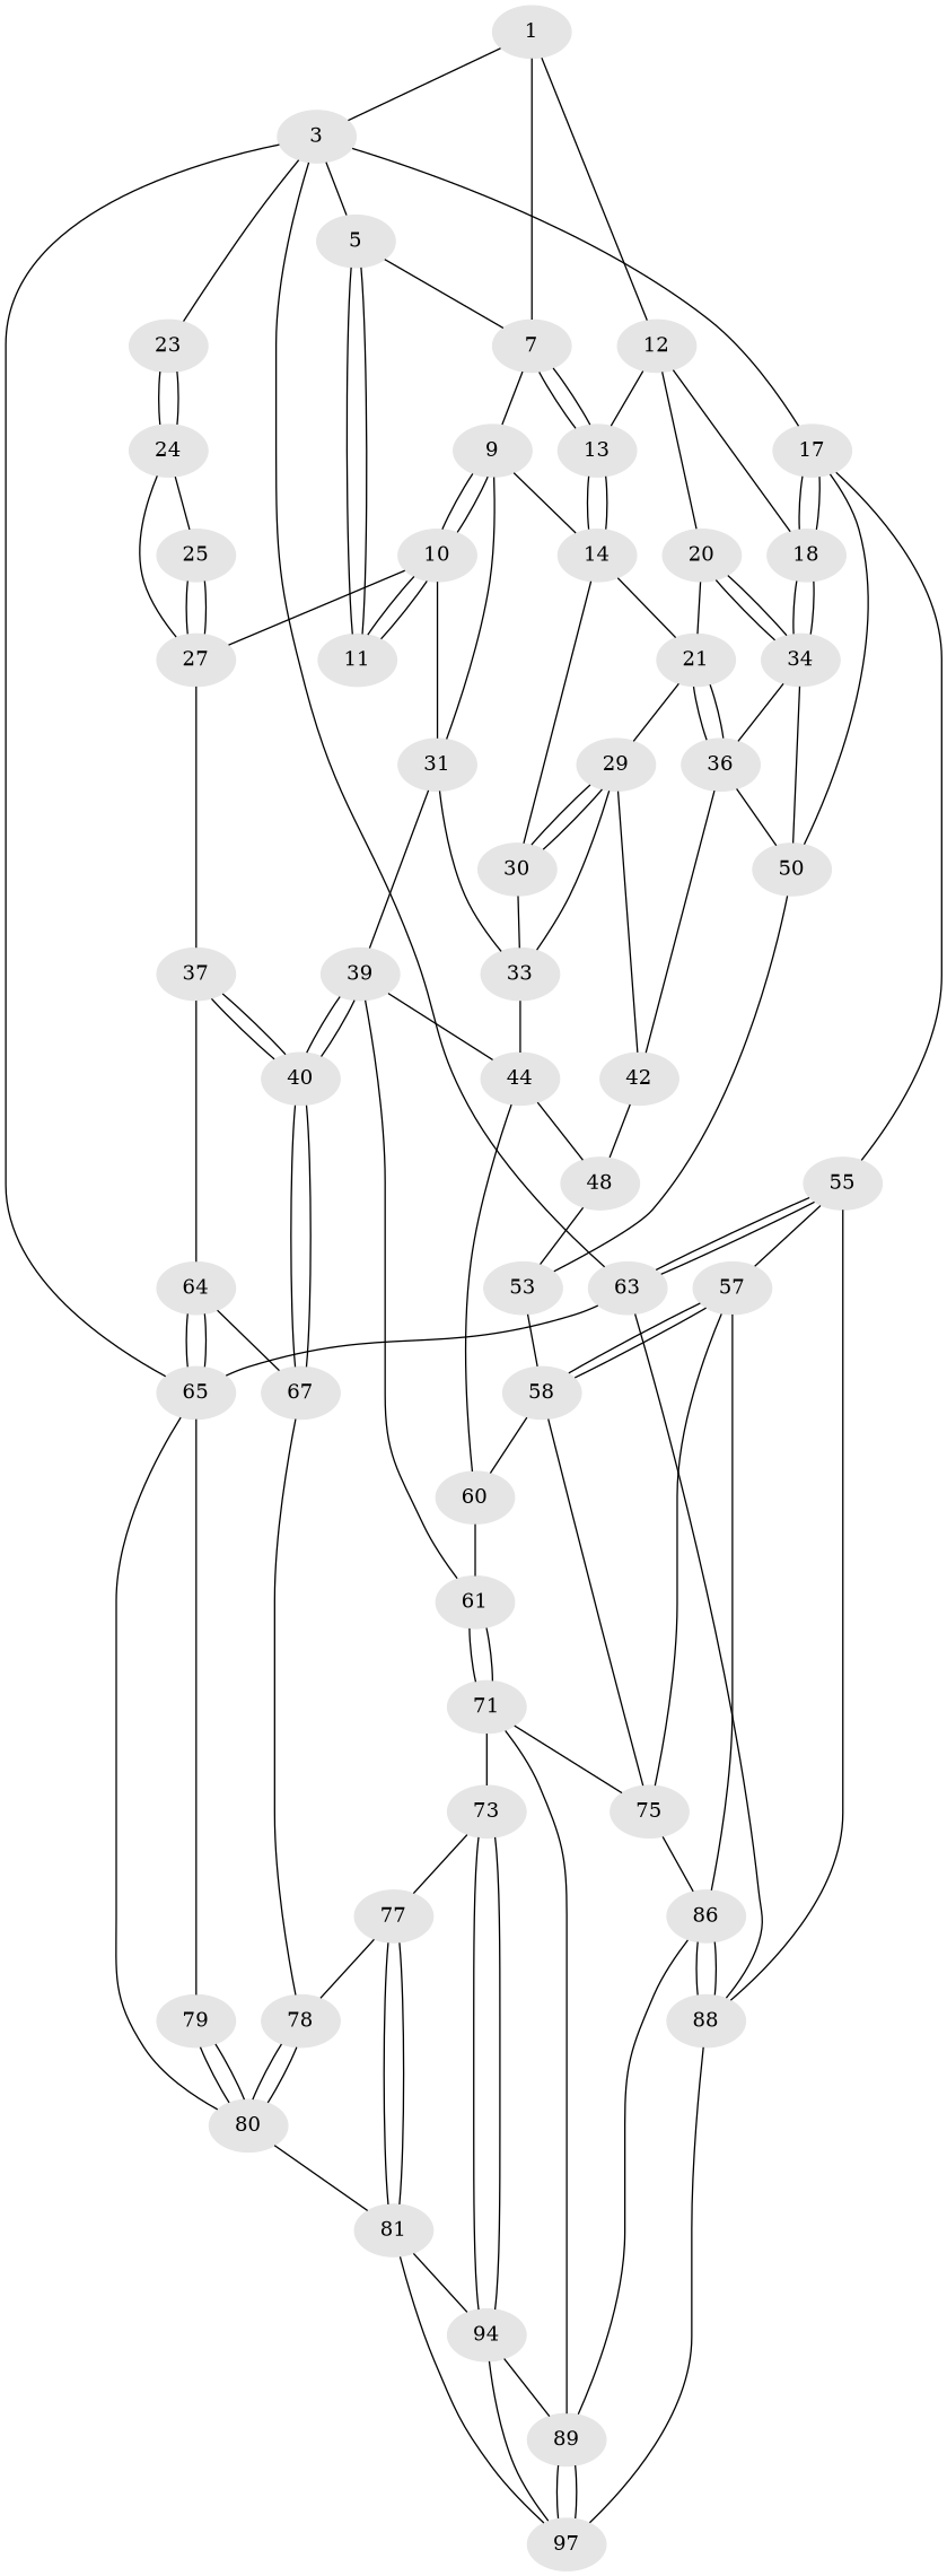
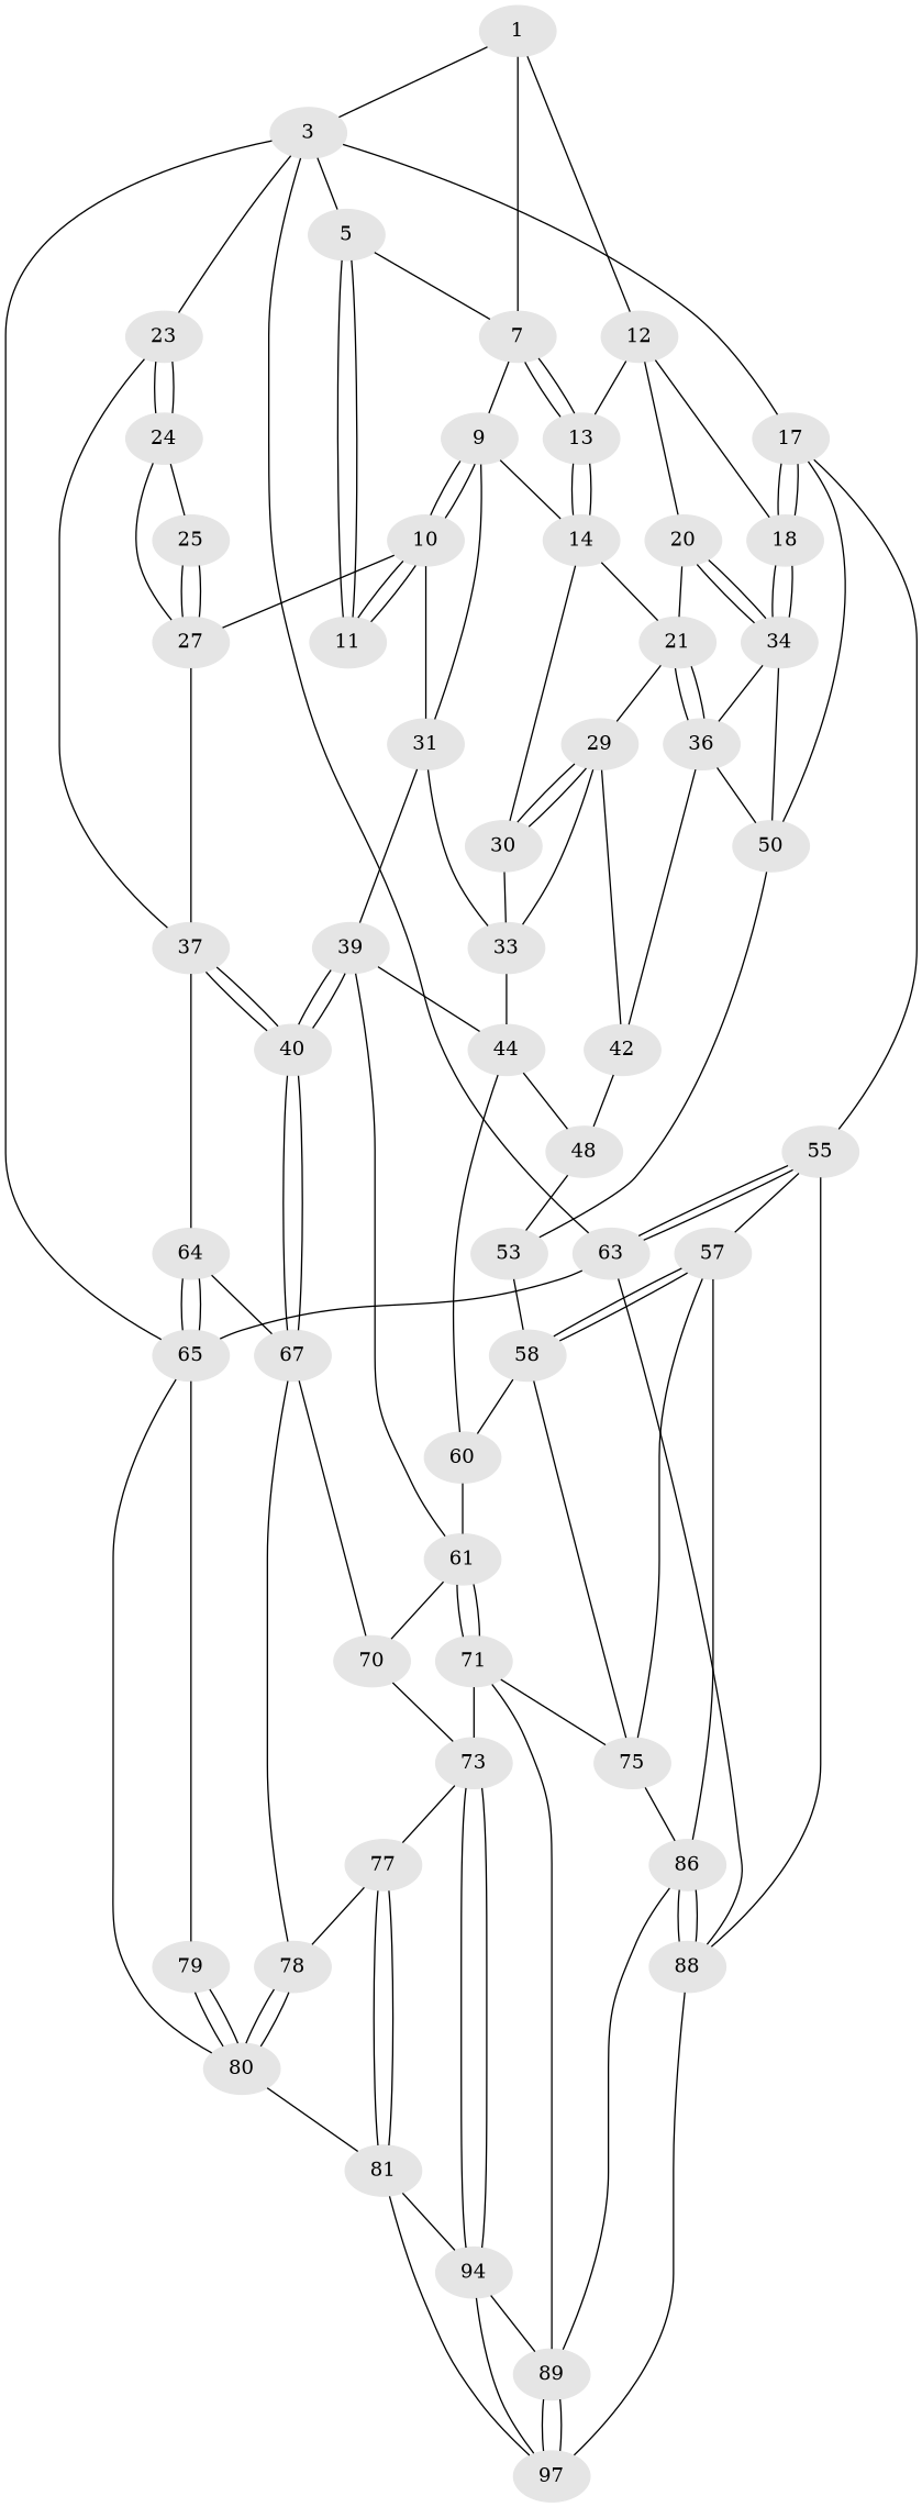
  graph {
    node [color=gray90 style=filled]
    1 [super="+2"]
    3 [super="+4"]
    7 [super="+8"]
    12 [super="+19"]
    5 [super="+6"]
    17 [super="+54"]
    23
    63
    65 [super="+66"]
    9 [super="+16"]
    13
    18
    20
    11
    50 [super="+51"]
    55 [super="+56"]
    24
    37 [super="+38"]
    88 [super="+94"]
    79
    80 [super="+83"]
    10 [super="+26"]
    14 [super="+15"]
    31 [super="+32"]
    27 [super="+28"]
    21 [super="+22"]
    30
    33 [super="+45"]
    39 [super="+47"]
    34 [super="+35"]
    29 [super="+44"]
    36 [super="+41"]
    53
    57 [super="+85"]
    42 [super="+43"]
    25
    40
    64 [super="+69"]
    n39 [label=44 super="+49"]
    48 [super="+52"]
    61 [super="+62"]
    60
    67 [super="+68"]
+   70
    71 [super="+72"]
    78
    58 [super="+59"]
    75 [super="+76"]
    86 [super="+87"]
    n50 [label=97 super="+93"]
    89 [super="+90"]
    73 [super="+74"]
    81 [super="+82"]
    77
    n55 [label=94 super="+91"]
    1 -- 3
    1 -- 7
    1 -- 12
    3 -- 5
    3 -- 17
    3 -- 23
    3 -- 63
    3 -- 65
    7 -- 9
    7 -- 13
    7 -- 13
    12 -- 13
    12 -- 18
    12 -- 20
    5 -- 7
    5 -- 11
    5 -- 11
    17 -- 18
    17 -- 18
    17 -- 50
    17 -- 55
    23 -- 24
    23 -- 24
+   23 -- 37
    63 -- 65
    63 -- 88
    65 -- 79
    65 -- 80
    9 -- 10
    9 -- 10
    9 -- 14
    9 -- 31
    13 -- 14
    13 -- 14
    18 -- 34
    18 -- 34
    20 -- 21
    20 -- 34
    20 -- 34
    50 -- 53
    55 -- 63
    55 -- 63
    55 -- 88
    55 -- 57
    24 -- 27
    24 -- 25
    37 -- 40
    37 -- 40
    37 -- 64
    88 -- n50
    79 -- 80
    79 -- 80
    80 -- 81
    10 -- 11
    10 -- 11
    10 -- 31
    10 -- 27
    14 -- 21
    14 -- 30
    31 -- 33
    31 -- 39
    27 -- 37
    21 -- 29
    21 -- 36
    21 -- 36
    30 -- 33
    33 -- n39
    39 -- 40
    39 -- 40
    39 -- n39
    39 -- 61
    34 -- 50
    34 -- 36
    29 -- 30
    29 -- 30
    29 -- 33
    29 -- 42
    36 -- 50
    36 -- 42
    53 -- 58
    57 -- 58
    57 -- 58
    57 -- 75
    57 -- 86
    42 -- 48 [weight=2]
    25 -- 27
    25 -- 27
    40 -- 67
    40 -- 67
    64 -- 65
    64 -- 65
    64 -- 67
    n39 -- 48
    n39 -- 60
    48 -- 53
+   61 -- 70
    61 -- 71
    61 -- 71
    60 -- 61
+   67 -- 70
    67 -- 78
+   70 -- 73
    71 -- 75
    71 -- 89
    71 -- 73
    78 -- 80
    78 -- 80
    58 -- 60
    58 -- 75
    75 -- 86
    86 -- 88
    86 -- 88
    86 -- 89
    89 -- n50
    89 -- n50
    73 -- 77
    73 -- n55
    73 -- n55
    81 -- n50
    81 -- n55
    77 -- 78
    77 -- 81
    77 -- 81
    n55 -- n50
    n55 -- 89
  }
